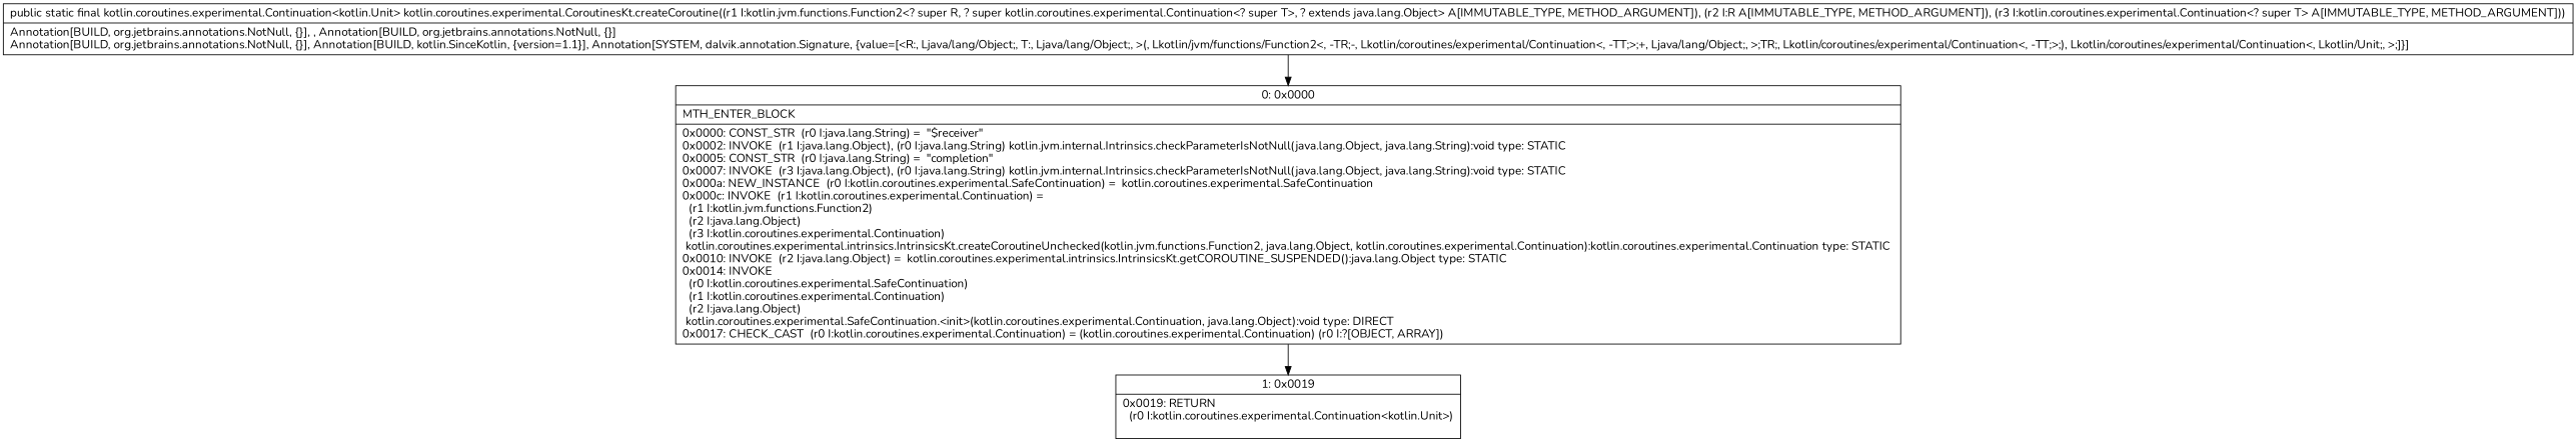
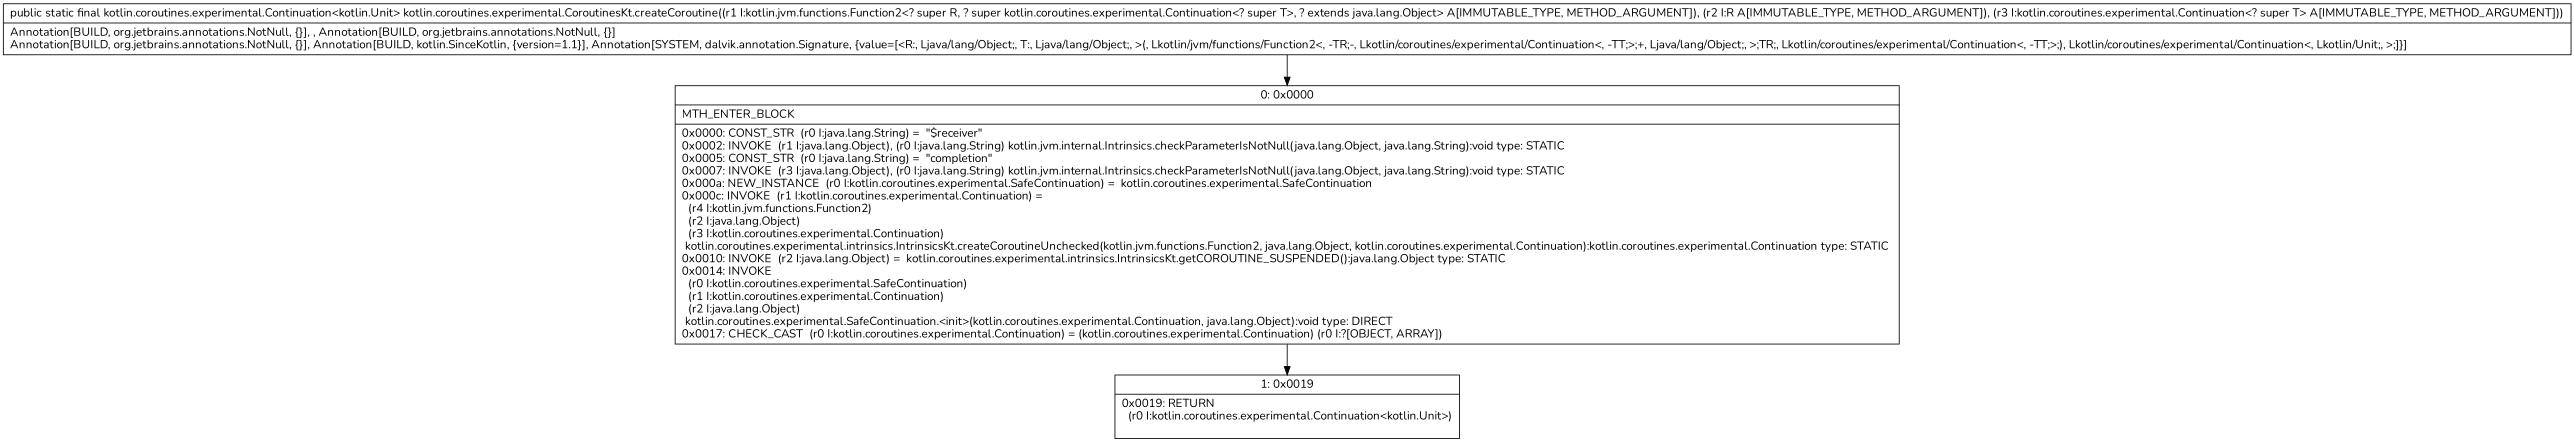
  digraph {
    fontname=Nunito
    node [shape=record fontname=Nunito]
    edge [fontname=Nunito]
-   n1 [label="{0\:\ 0x0000|MTH_ENTER_BLOCK\l|0x0000: CONST_STR  (r0 I:java.lang.String) =  \"$receiver\" \l0x0002: INVOKE  (r1 I:java.lang.Object), (r0 I:java.lang.String) kotlin.jvm.internal.Intrinsics.checkParameterIsNotNull(java.lang.Object, java.lang.String):void type: STATIC \l0x0005: CONST_STR  (r0 I:java.lang.String) =  \"completion\" \l0x0007: INVOKE  (r3 I:java.lang.Object), (r0 I:java.lang.String) kotlin.jvm.internal.Intrinsics.checkParameterIsNotNull(java.lang.Object, java.lang.String):void type: STATIC \l0x000a: NEW_INSTANCE  (r0 I:kotlin.coroutines.experimental.SafeContinuation) =  kotlin.coroutines.experimental.SafeContinuation \l0x000c: INVOKE  (r1 I:kotlin.coroutines.experimental.Continuation) = \l  (r1 I:kotlin.jvm.functions.Function2)\l  (r2 I:java.lang.Object)\l  (r3 I:kotlin.coroutines.experimental.Continuation)\l kotlin.coroutines.experimental.intrinsics.IntrinsicsKt.createCoroutineUnchecked(kotlin.jvm.functions.Function2, java.lang.Object, kotlin.coroutines.experimental.Continuation):kotlin.coroutines.experimental.Continuation type: STATIC \l0x0010: INVOKE  (r2 I:java.lang.Object) =  kotlin.coroutines.experimental.intrinsics.IntrinsicsKt.getCOROUTINE_SUSPENDED():java.lang.Object type: STATIC \l0x0014: INVOKE  \l  (r0 I:kotlin.coroutines.experimental.SafeContinuation)\l  (r1 I:kotlin.coroutines.experimental.Continuation)\l  (r2 I:java.lang.Object)\l kotlin.coroutines.experimental.SafeContinuation.\<init\>(kotlin.coroutines.experimental.Continuation, java.lang.Object):void type: DIRECT \l0x0017: CHECK_CAST  (r0 I:kotlin.coroutines.experimental.Continuation) = (kotlin.coroutines.experimental.Continuation) (r0 I:?[OBJECT, ARRAY]) \l}"]
+   n1 [label="{0\:\ 0x0000|MTH_ENTER_BLOCK\l|0x0000: CONST_STR  (r0 I:java.lang.String) =  \"$receiver\" \l0x0002: INVOKE  (r1 I:java.lang.Object), (r0 I:java.lang.String) kotlin.jvm.internal.Intrinsics.checkParameterIsNotNull(java.lang.Object, java.lang.String):void type: STATIC \l0x0005: CONST_STR  (r0 I:java.lang.String) =  \"completion\" \l0x0007: INVOKE  (r3 I:java.lang.Object), (r0 I:java.lang.String) kotlin.jvm.internal.Intrinsics.checkParameterIsNotNull(java.lang.Object, java.lang.String):void type: STATIC \l0x000a: NEW_INSTANCE  (r0 I:kotlin.coroutines.experimental.SafeContinuation) =  kotlin.coroutines.experimental.SafeContinuation \l0x000c: INVOKE  (r1 I:kotlin.coroutines.experimental.Continuation) = \l  (r4 I:kotlin.jvm.functions.Function2)\l  (r2 I:java.lang.Object)\l  (r3 I:kotlin.coroutines.experimental.Continuation)\l kotlin.coroutines.experimental.intrinsics.IntrinsicsKt.createCoroutineUnchecked(kotlin.jvm.functions.Function2, java.lang.Object, kotlin.coroutines.experimental.Continuation):kotlin.coroutines.experimental.Continuation type: STATIC \l0x0010: INVOKE  (r2 I:java.lang.Object) =  kotlin.coroutines.experimental.intrinsics.IntrinsicsKt.getCOROUTINE_SUSPENDED():java.lang.Object type: STATIC \l0x0014: INVOKE  \l  (r0 I:kotlin.coroutines.experimental.SafeContinuation)\l  (r1 I:kotlin.coroutines.experimental.Continuation)\l  (r2 I:java.lang.Object)\l kotlin.coroutines.experimental.SafeContinuation.\<init\>(kotlin.coroutines.experimental.Continuation, java.lang.Object):void type: DIRECT \l0x0017: CHECK_CAST  (r0 I:kotlin.coroutines.experimental.Continuation) = (kotlin.coroutines.experimental.Continuation) (r0 I:?[OBJECT, ARRAY]) \l}"]
    n2 [label="{1\:\ 0x0019|0x0019: RETURN  \l  (r0 I:kotlin.coroutines.experimental.Continuation\<kotlin.Unit\>)\l \l}"]
    n3 [label="{public static final kotlin.coroutines.experimental.Continuation\<kotlin.Unit\> kotlin.coroutines.experimental.CoroutinesKt.createCoroutine((r1 I:kotlin.jvm.functions.Function2\<? super R, ? super kotlin.coroutines.experimental.Continuation\<? super T\>, ? extends java.lang.Object\> A[IMMUTABLE_TYPE, METHOD_ARGUMENT]), (r2 I:R A[IMMUTABLE_TYPE, METHOD_ARGUMENT]), (r3 I:kotlin.coroutines.experimental.Continuation\<? super T\> A[IMMUTABLE_TYPE, METHOD_ARGUMENT]))  | Annotation[BUILD, org.jetbrains.annotations.NotNull, \{\}], , Annotation[BUILD, org.jetbrains.annotations.NotNull, \{\}]\lAnnotation[BUILD, org.jetbrains.annotations.NotNull, \{\}], Annotation[BUILD, kotlin.SinceKotlin, \{version=1.1\}], Annotation[SYSTEM, dalvik.annotation.Signature, \{value=[\<R:, Ljava\/lang\/Object;, T:, Ljava\/lang\/Object;, \>(, Lkotlin\/jvm\/functions\/Function2\<, \-TR;\-, Lkotlin\/coroutines\/experimental\/Continuation\<, \-TT;\>;+, Ljava\/lang\/Object;, \>;TR;, Lkotlin\/coroutines\/experimental\/Continuation\<, \-TT;\>;), Lkotlin\/coroutines\/experimental\/Continuation\<, Lkotlin\/Unit;, \>;]\}]\l}"]
    n1 -> n2
    n3 -> n1
  }
